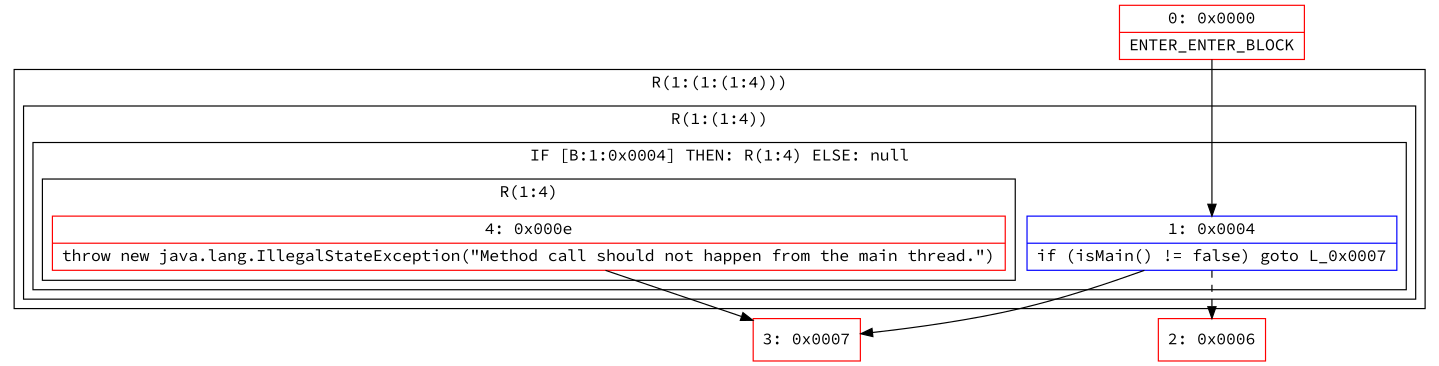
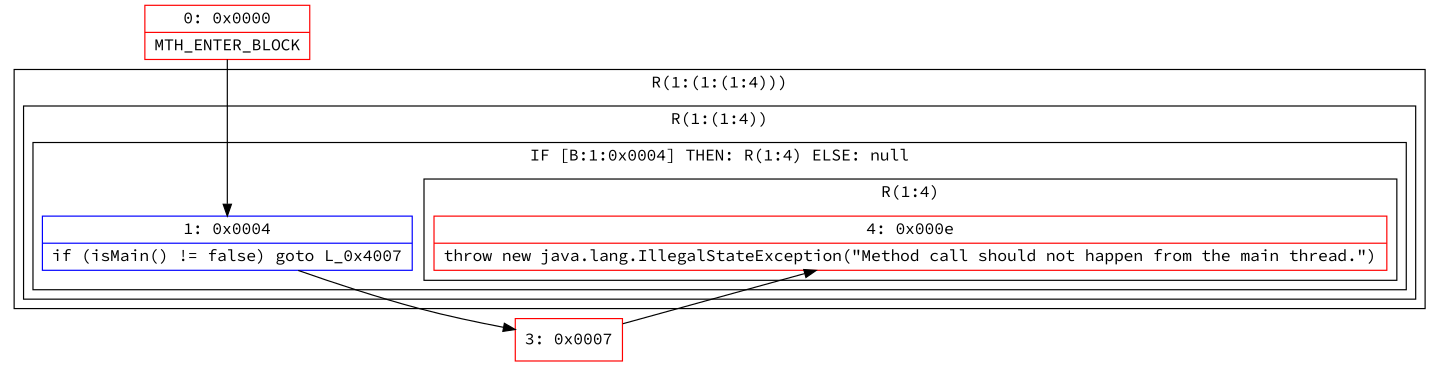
  digraph {
    fontname="Source Code Pro"
    node [color=red fontname="Source Code Pro" shape=record]
    edge [fontname="Source Code Pro"]
    n1 [label="{4\:\ 0x000e|throw new java.lang.IllegalStateException(\"Method call should not happen from the main thread.\")\l}"]
-   n2 [color=blue label="{1\:\ 0x0004|if (isMain() != false) goto L_0x0007\l}"]
-   n3 [label="{2\:\ 0x0006}"]
+   n2 [color=blue label="{1\:\ 0x0004|if (isMain() != false) goto L_0x4007\l}"]
    n4 [label="{3\:\ 0x0007}"]
-   n5 [label="{0\:\ 0x0000|ENTER_ENTER_BLOCK\l}"]
+   n5 [label="{0\:\ 0x0000|MTH_ENTER_BLOCK\l}"]
    subgraph cluster_1 {
      label="R(1:(1:(1:4)))"
      subgraph cluster_2 {
        label="R(1:(1:4))"
        subgraph cluster_3 {
          label="IF [B:1:0x0004] THEN: R(1:4) ELSE: null"
          n2
          subgraph cluster_4 {
            label="R(1:4)"
            n1
          }
        }
      }
    }
-   n2 -> n3 [style=dashed]
    n2 -> n4
-   n1 -> n4
+   n4 -> n1
    n5 -> n2
  }
